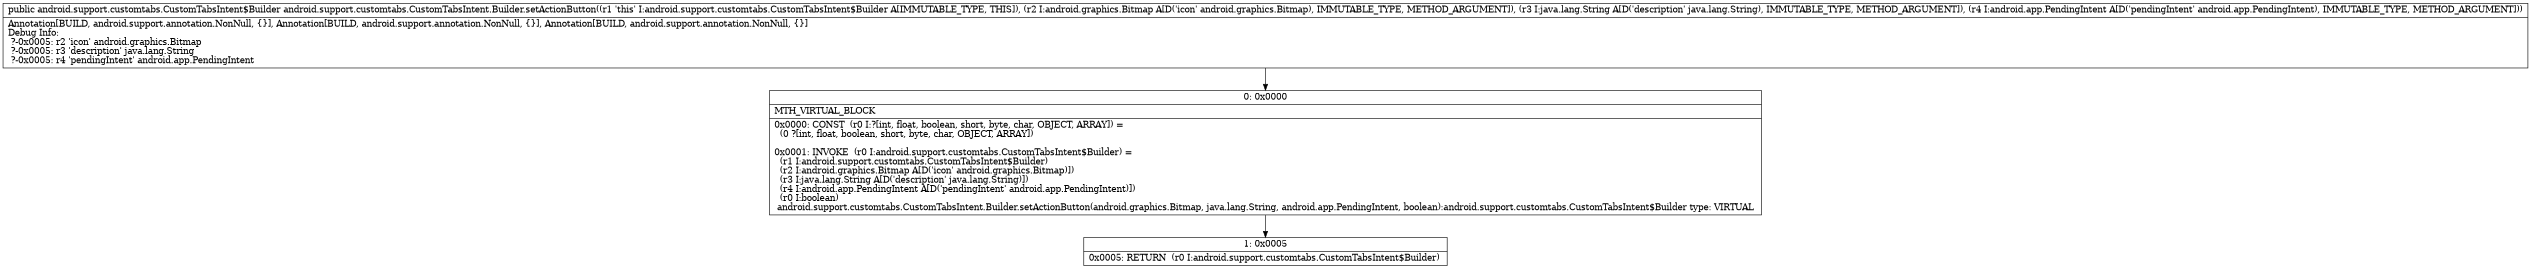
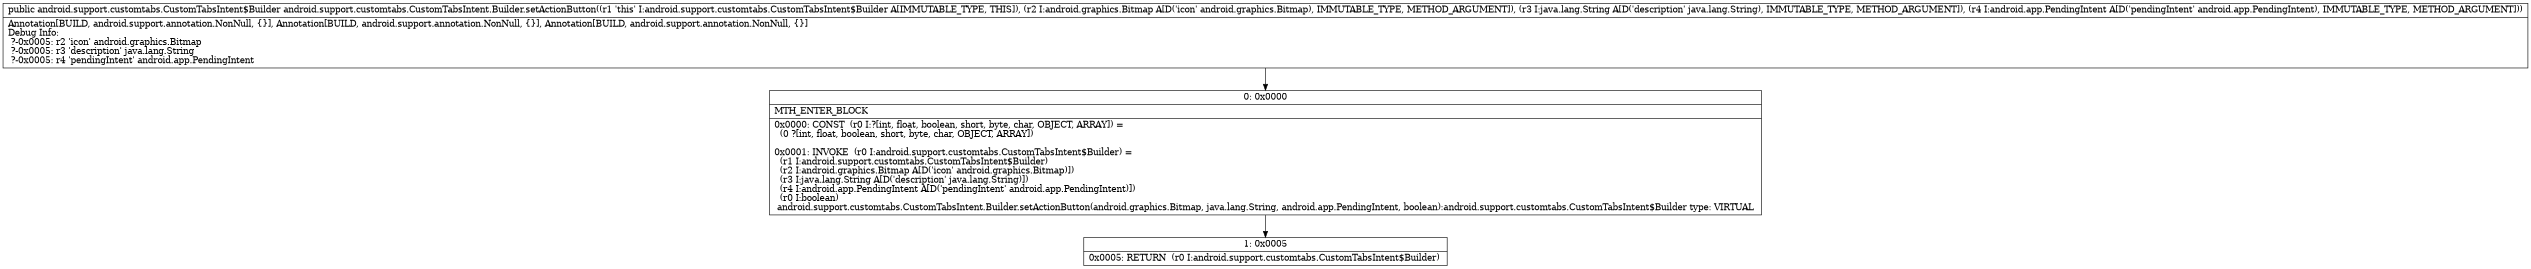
  digraph {
    node [shape=record]
-   n1 [label="{0\:\ 0x0000|MTH_VIRTUAL_BLOCK\l|0x0000: CONST  (r0 I:?[int, float, boolean, short, byte, char, OBJECT, ARRAY]) = \l  (0 ?[int, float, boolean, short, byte, char, OBJECT, ARRAY])\l \l0x0001: INVOKE  (r0 I:android.support.customtabs.CustomTabsIntent$Builder) = \l  (r1 I:android.support.customtabs.CustomTabsIntent$Builder)\l  (r2 I:android.graphics.Bitmap A[D('icon' android.graphics.Bitmap)])\l  (r3 I:java.lang.String A[D('description' java.lang.String)])\l  (r4 I:android.app.PendingIntent A[D('pendingIntent' android.app.PendingIntent)])\l  (r0 I:boolean)\l android.support.customtabs.CustomTabsIntent.Builder.setActionButton(android.graphics.Bitmap, java.lang.String, android.app.PendingIntent, boolean):android.support.customtabs.CustomTabsIntent$Builder type: VIRTUAL \l}"]
+   n1 [label="{0\:\ 0x0000|MTH_ENTER_BLOCK\l|0x0000: CONST  (r0 I:?[int, float, boolean, short, byte, char, OBJECT, ARRAY]) = \l  (0 ?[int, float, boolean, short, byte, char, OBJECT, ARRAY])\l \l0x0001: INVOKE  (r0 I:android.support.customtabs.CustomTabsIntent$Builder) = \l  (r1 I:android.support.customtabs.CustomTabsIntent$Builder)\l  (r2 I:android.graphics.Bitmap A[D('icon' android.graphics.Bitmap)])\l  (r3 I:java.lang.String A[D('description' java.lang.String)])\l  (r4 I:android.app.PendingIntent A[D('pendingIntent' android.app.PendingIntent)])\l  (r0 I:boolean)\l android.support.customtabs.CustomTabsIntent.Builder.setActionButton(android.graphics.Bitmap, java.lang.String, android.app.PendingIntent, boolean):android.support.customtabs.CustomTabsIntent$Builder type: VIRTUAL \l}"]
    n2 [label="{1\:\ 0x0005|0x0005: RETURN  (r0 I:android.support.customtabs.CustomTabsIntent$Builder) \l}"]
    n3 [label="{public android.support.customtabs.CustomTabsIntent$Builder android.support.customtabs.CustomTabsIntent.Builder.setActionButton((r1 'this' I:android.support.customtabs.CustomTabsIntent$Builder A[IMMUTABLE_TYPE, THIS]), (r2 I:android.graphics.Bitmap A[D('icon' android.graphics.Bitmap), IMMUTABLE_TYPE, METHOD_ARGUMENT]), (r3 I:java.lang.String A[D('description' java.lang.String), IMMUTABLE_TYPE, METHOD_ARGUMENT]), (r4 I:android.app.PendingIntent A[D('pendingIntent' android.app.PendingIntent), IMMUTABLE_TYPE, METHOD_ARGUMENT]))  | Annotation[BUILD, android.support.annotation.NonNull, \{\}], Annotation[BUILD, android.support.annotation.NonNull, \{\}], Annotation[BUILD, android.support.annotation.NonNull, \{\}]\lDebug Info:\l  ?\-0x0005: r2 'icon' android.graphics.Bitmap\l  ?\-0x0005: r3 'description' java.lang.String\l  ?\-0x0005: r4 'pendingIntent' android.app.PendingIntent\l}"]
    n1 -> n2
    n3 -> n1
  }
